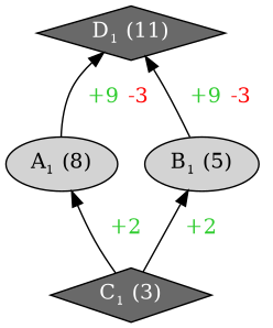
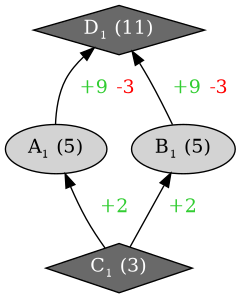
  digraph {
    rankdir=BT
    node [fillcolor=lightgray style=filled]
-   n1 [label=<A<sub><font point-size="10">1</font></sub> (8)>]
+   n1 [label=<A<sub><font point-size="10">1</font></sub> (5)>]
    n2 [fillcolor=dimgray fontcolor=white label=<D<sub><font point-size="10">1</font></sub> (11)> shape=diamond]
    n3 [label=<B<sub><font point-size="10">1</font></sub> (5)>]
    n4 [fillcolor=dimgray fontcolor=white label=<C<sub><font point-size="10">1</font></sub> (3)> shape=diamond]
    n1 -> n2 [label=<  <font color="limegreen">+9</font> <font color="red">-3</font>  >]
    n3 -> n2 [label=<  <font color="limegreen">+9</font> <font color="red">-3</font>  >]
    n4 -> n1 [label=<  <font color="limegreen">+2</font>  >]
    n4 -> n3 [label=<  <font color="limegreen">+2</font>  >]
  }
